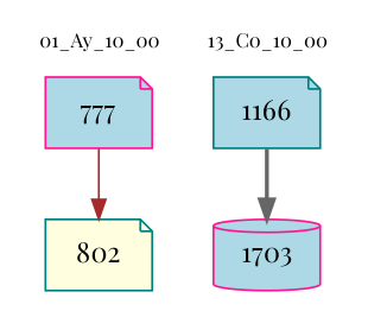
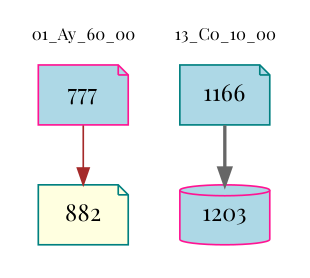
  digraph {
    fontname="Playfair Display"
    node [color=deeppink fillcolor=lightblue fontname="Playfair Display" shape=note style=filled]
    edge [fontname="Playfair Display"]
    n1 [label=777]
-   n2 [color=teal fillcolor=lightyellow label=802]
+   n2 [color=teal fillcolor=lightyellow label=882]
    n3 [color=teal label=1166]
-   n4 [label=1703 shape=cylinder]
+   n4 [label=1203 shape=cylinder]
    subgraph cluster_1 {
      color=white
      fontsize=10
-     label="01_Ay_10_00"
+     label="01_Ay_60_00"
      n1
      n2
    }
    subgraph cluster_2 {
      color=white
      fontsize=10
      label="13_C0_10_00"
      n3
      n4
    }
    n1 -> n2 [color=brown style=solid]
    n3 -> n4 [color=gray40 style=bold]
  }
